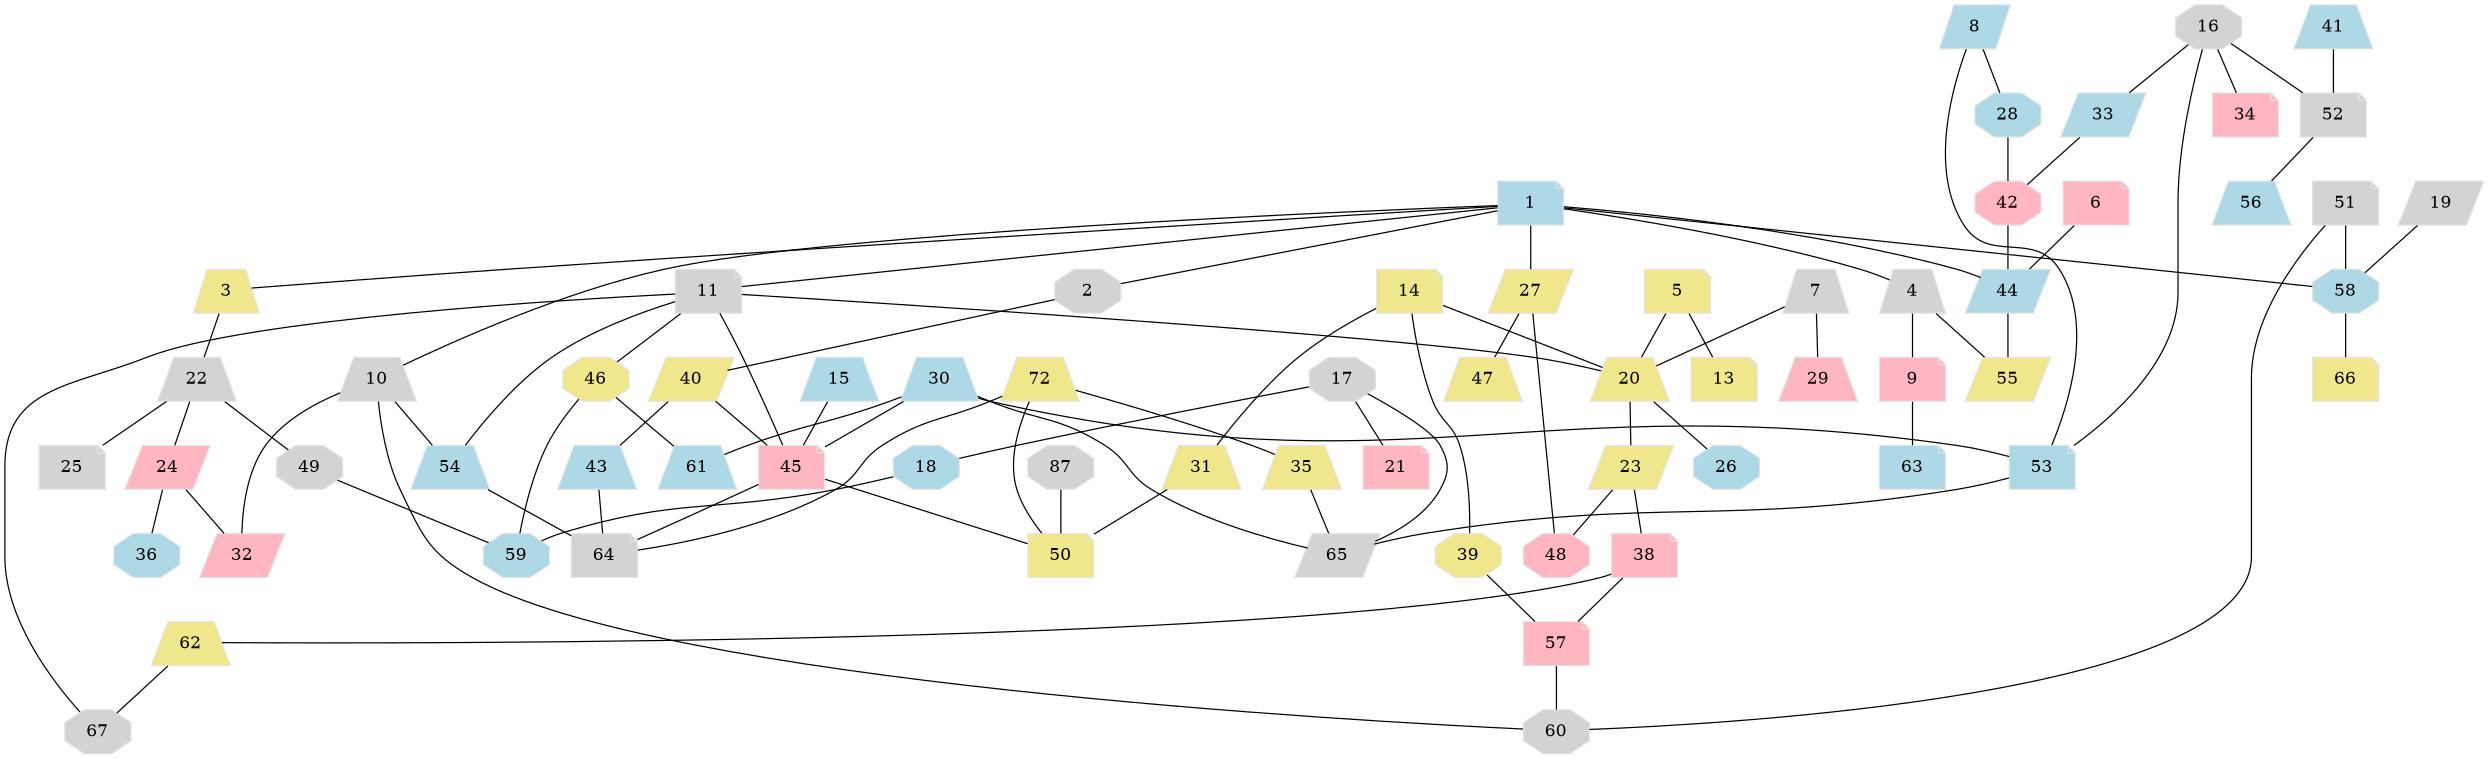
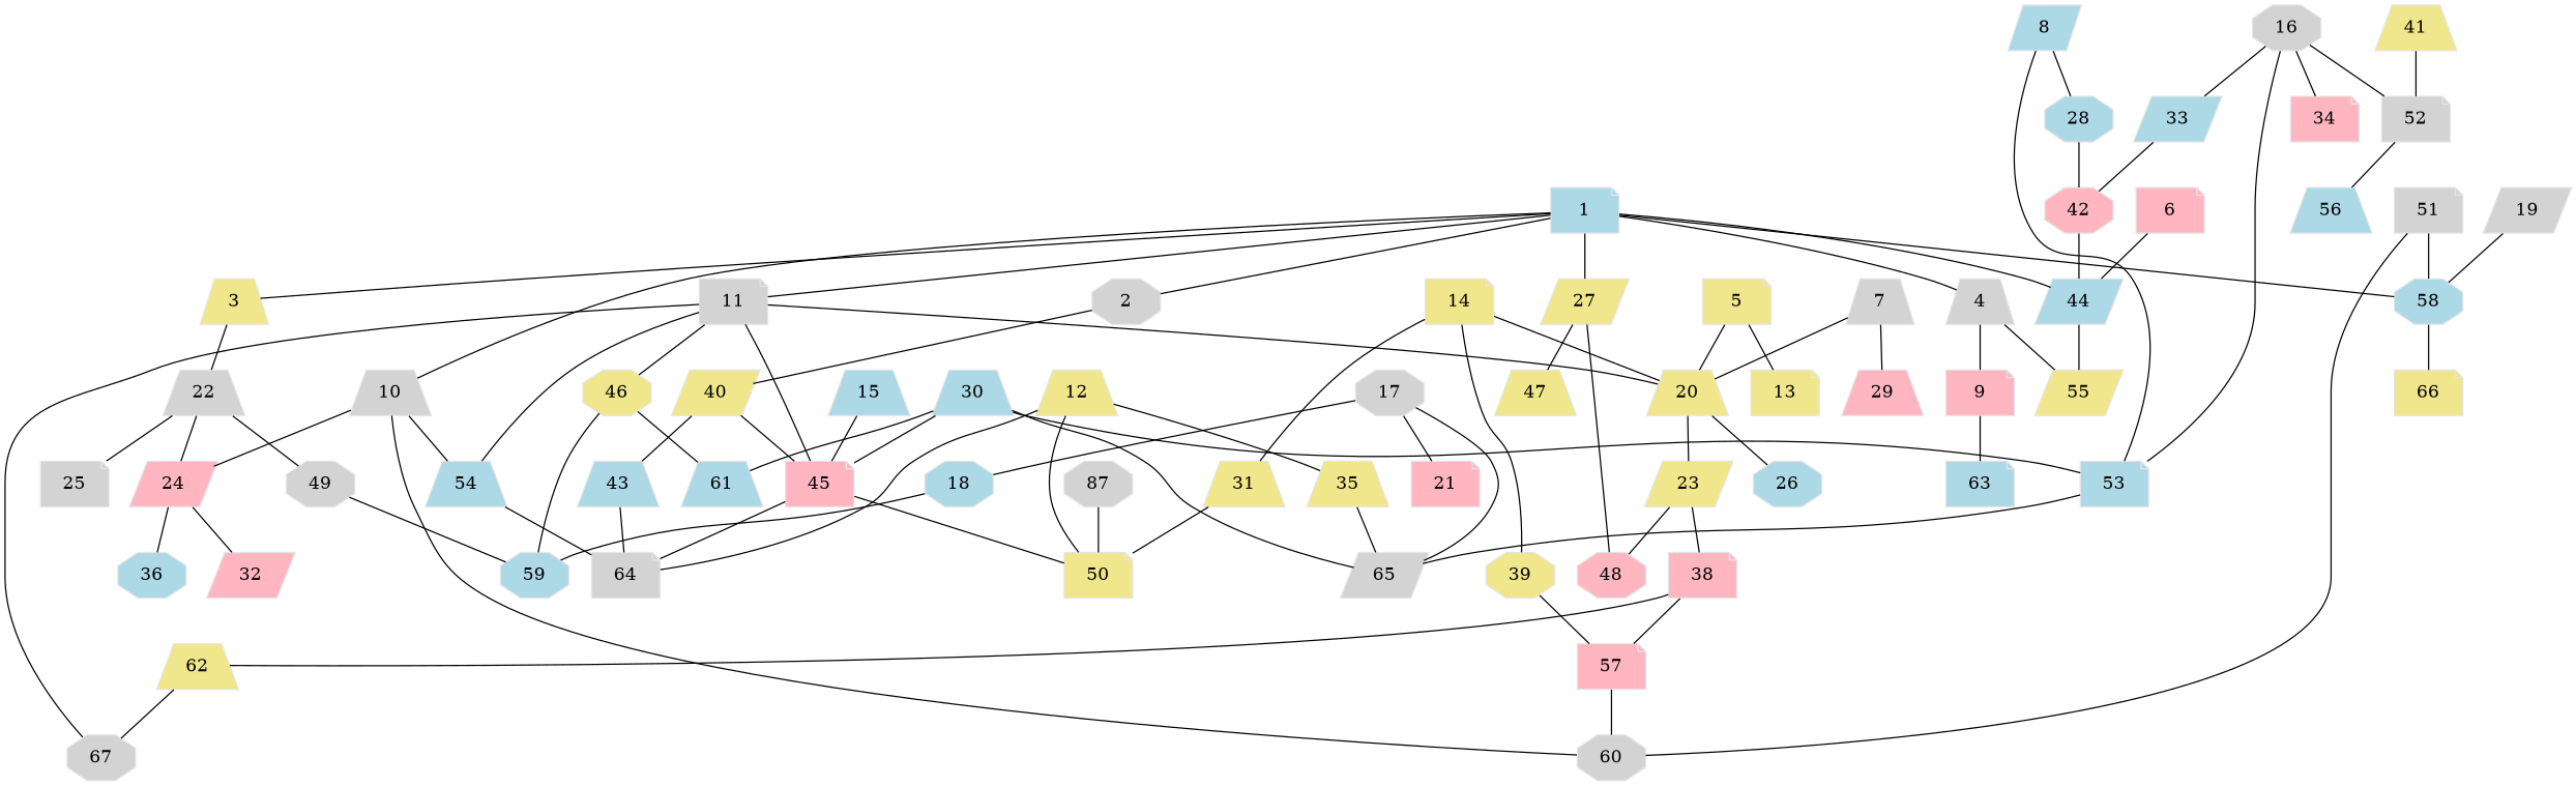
  graph {
    node [color=gray90 fillcolor=lightblue shape=note style=filled]
    edge [weight=1.0]
    2 [fillcolor=lightgrey shape=octagon]
    1
    3 [fillcolor=khaki shape=trapezium]
    4 [fillcolor=lightgrey shape=trapezium]
    10 [fillcolor=lightgrey shape=trapezium]
    11 [fillcolor=lightgrey]
    27 [fillcolor=khaki shape=parallelogram]
    44 [shape=parallelogram]
    58 [shape=octagon]
    40 [fillcolor=khaki shape=parallelogram]
    22 [fillcolor=lightgrey shape=trapezium]
    9 [fillcolor=lightpink]
    55 [fillcolor=khaki shape=parallelogram]
    24 [fillcolor=lightpink shape=parallelogram]
    54 [shape=trapezium]
    60 [fillcolor=lightgrey shape=octagon]
    20 [fillcolor=khaki shape=trapezium]
    45 [fillcolor=lightpink]
    46 [fillcolor=khaki shape=octagon]
    67 [fillcolor=lightgrey shape=octagon]
    48 [fillcolor=lightpink shape=octagon]
    47 [fillcolor=khaki shape=trapezium]
    66 [fillcolor=khaki]
    43 [shape=trapezium]
    25 [fillcolor=lightgrey]
    49 [fillcolor=lightgrey shape=octagon]
    63
    5 [fillcolor=khaki]
    13 [fillcolor=khaki]
    23 [fillcolor=khaki shape=parallelogram]
    26 [shape=octagon]
    6 [fillcolor=lightpink]
    30 [shape=trapezium]
    53
    65 [fillcolor=lightgrey shape=parallelogram]
    61 [shape=trapezium]
    7 [fillcolor=lightgrey shape=trapezium]
    29 [fillcolor=lightpink shape=trapezium]
    8 [shape=parallelogram]
    28 [shape=octagon]
    42 [fillcolor=lightpink shape=octagon]
    32 [fillcolor=lightpink shape=parallelogram]
    36 [shape=octagon]
    64 [fillcolor=lightgrey]
    50 [fillcolor=khaki]
    59 [shape=octagon]
-   12 [fillcolor=khaki shape=trapezium label=72]
+   12 [fillcolor=khaki shape=trapezium]
    35 [fillcolor=khaki shape=trapezium]
    14 [fillcolor=khaki]
    31 [fillcolor=khaki shape=trapezium]
    39 [fillcolor=khaki shape=octagon]
    57 [fillcolor=lightpink]
    15 [shape=trapezium]
    16 [fillcolor=lightgrey shape=octagon]
    33 [shape=parallelogram]
    34 [fillcolor=lightpink]
    52 [fillcolor=lightgrey]
    56 [shape=trapezium]
    17 [fillcolor=lightgrey shape=octagon]
    18 [shape=octagon]
    21 [fillcolor=lightpink]
    19 [fillcolor=lightgrey shape=parallelogram]
    38 [fillcolor=lightpink]
    62 [fillcolor=khaki shape=trapezium]
    n65 [fillcolor=lightgrey label=87 shape=octagon]
-   41 [shape=trapezium]
+   41 [fillcolor=khaki shape=trapezium]
    51 [fillcolor=lightgrey]
    2 -- 40
    1 -- 2
    1 -- 3
    1 -- 4
    1 -- 10
    1 -- 11
    1 -- 27
    1 -- 44 [weight=2.0]
    1 -- 58
    3 -- 22
    4 -- 9
    4 -- 55
-   10 -- 32
+   10 -- 24
    10 -- 54
    10 -- 60
    11 -- 54
    11 -- 20
    11 -- 45
    11 -- 46
    11 -- 67
    27 -- 48
    27 -- 47
    44 -- 55
    58 -- 66
    40 -- 45
    40 -- 43
    22 -- 24
    22 -- 25
    22 -- 49
    9 -- 63
    24 -- 32
    24 -- 36
    54 -- 64 [weight=2.0]
    20 -- 23
    20 -- 26
    45 -- 64
    45 -- 50
    46 -- 61
    46 -- 59
    43 -- 64
    49 -- 59
    5 -- 20
    5 -- 13
    23 -- 48
    23 -- 38
    6 -- 44
    30 -- 45
    30 -- 53
    30 -- 65
    30 -- 61
    53 -- 65
    7 -- 20
    7 -- 29
    8 -- 53
    8 -- 28
    28 -- 42
    42 -- 44
    12 -- 64
    12 -- 50
    12 -- 35
    35 -- 65
    14 -- 20
    14 -- 31
    14 -- 39
    31 -- 50 [weight=2.0]
    39 -- 57
    57 -- 60
    15 -- 45
    16 -- 53
    16 -- 33
    16 -- 34
    16 -- 52
    33 -- 42
    52 -- 56
    17 -- 65
    17 -- 18
    17 -- 21
    18 -- 59
    19 -- 58
    38 -- 57
    38 -- 62
    62 -- 67
    n65 -- 50
    41 -- 52
    51 -- 58
    51 -- 60
  }
